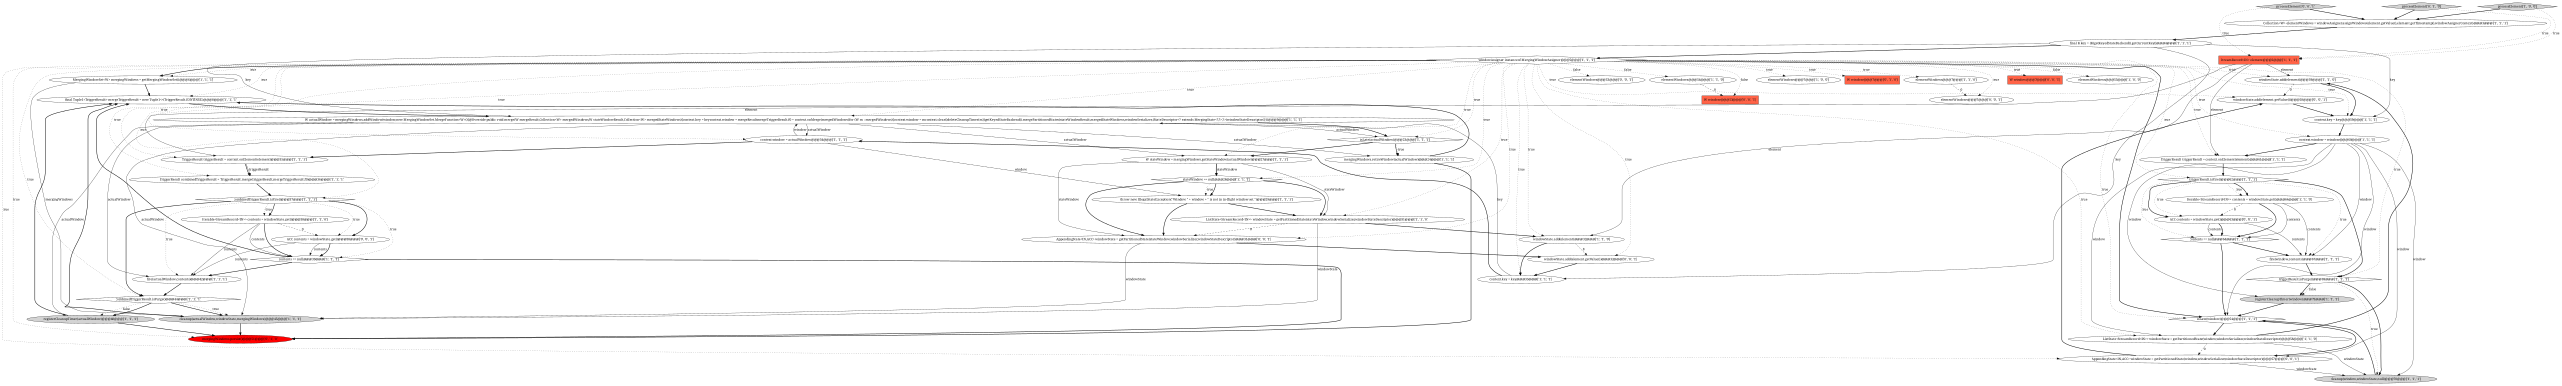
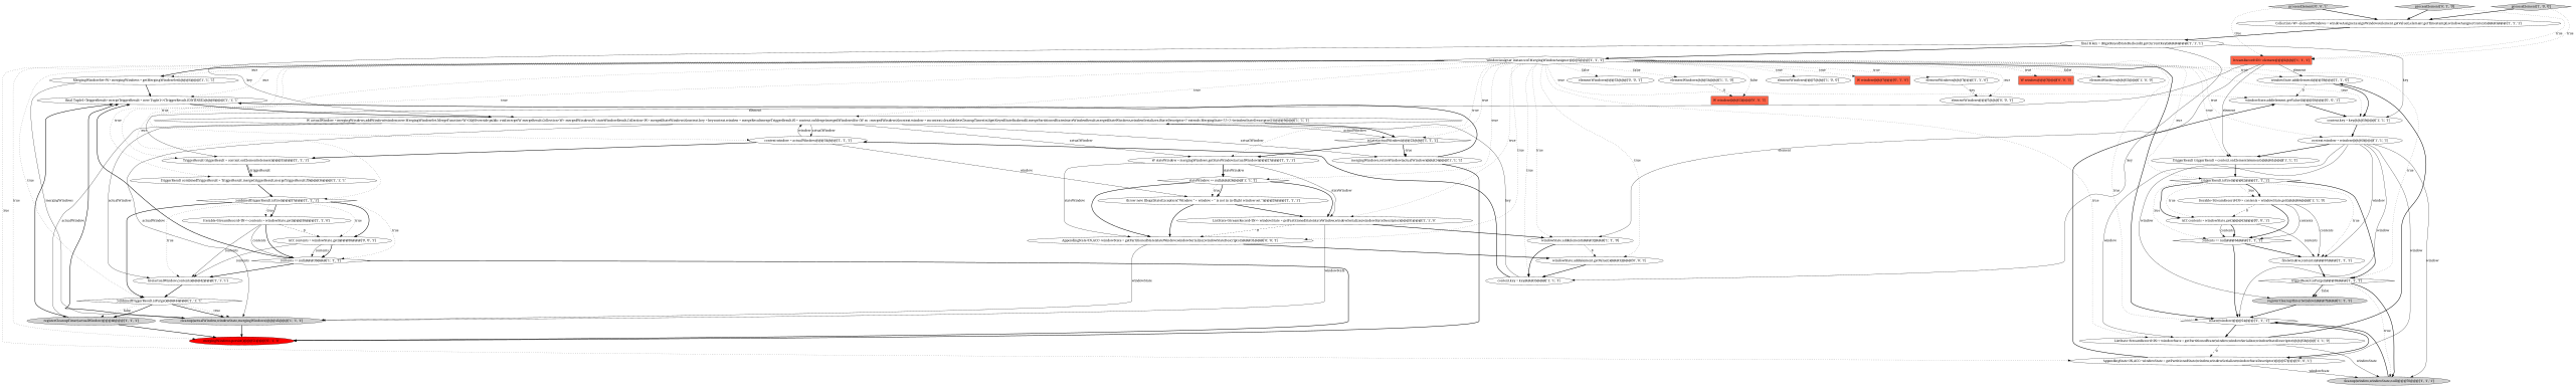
  digraph {
    fontname="Noto Serif"
    node [fillcolor=white fontname="Noto Serif" shape=ellipse style=filled]
    edge [fontname="Noto Serif" style=bold]
    n1 [label="windowState.add(element)@@@59@@@['1', '1', '0']"]
    n2 [label="windowState.add(element.getValue())@@@58@@@['0', '0', '1']"]
    n3 [label="context.key = key@@@59@@@['1', '1', '1']"]
    n4 [label="context.window = window@@@60@@@['1', '1', '1']"]
    n5 [label="contents == null@@@64@@@['1', '1', '1']" shape=diamond]
    n6 [label="isLate(window)@@@54@@@['1', '1', '1']" shape=diamond]
    n7 [label="fire(window,contents)@@@67@@@['1', '1', '1']"]
    n8 [label="ListState<StreamRecord<IN>> windowState = getPartitionedState(window,windowSerializer,windowStateDescriptor)@@@58@@@['1', '1', '0']"]
    n9 [label="AppendingState<IN,ACC> windowState = getPartitionedState(window,windowSerializer,windowStateDescriptor)@@@57@@@['0', '0', '1']"]
    n10 [label="triggerResult.isPurge()@@@69@@@['1', '1', '1']" shape=diamond]
    n11 [fillcolor=lightgray label="cleanup(actualWindow,windowState,mergingWindows)@@@45@@@['1', '1', '1']"]
    n12 [label="final Tuple1<TriggerResult> mergeTriggerResult = new Tuple1<>(TriggerResult.CONTINUE)@@@8@@@['1', '1', '1']"]
    n13 [fillcolor=red label="mergingWindows.persist()@@@51@@@['0', '1', '0']"]
    n14 [label="W actualWindow = mergingWindows.addWindow(window,new MergingWindowSet.MergeFunction<W>(){@Override public void merge(W mergeResult,Collection<W> mergedWindows,W stateWindowResult,Collection<W> mergedStateWindows){context.key = keycontext.window = mergeResultmergeTriggerResult.f0 = context.onMerge(mergedWindows)for (W m : mergedWindows){context.window = mcontext.clear()deleteCleanupTimer(m)}getKeyedStateBackend().mergePartitionedStates(stateWindowResult,mergedStateWindows,windowSerializer,(StateDescriptor<? extends MergingState<?,?>,?>)windowStateDescriptor)}})@@@9@@@['1', '1', '1']"]
    n15 [label="context.key = key@@@33@@@['1', '1', '1']"]
    n16 [label="context.window = actualWindow@@@34@@@['1', '1', '1']"]
    n17 [label="fire(actualWindow,contents)@@@42@@@['1', '1', '1']"]
    n18 [label="mergingWindows.retireWindow(actualWindow)@@@24@@@['1', '1', '1']"]
    n19 [label="isLate(actualWindow)@@@23@@@['1', '1', '1']" shape=diamond]
    n20 [label="W stateWindow = mergingWindows.getStateWindow(actualWindow)@@@27@@@['1', '1', '1']"]
    n21 [fillcolor=lightgray label="registerCleanupTimer(actualWindow)@@@48@@@['1', '1', '1']"]
    n22 [label="TriggerResult triggerResult = context.onElement(element)@@@35@@@['1', '1', '1']"]
    n23 [label="throw new IllegalStateException(\"Window \" + window + \" is not in in-flight window set.\")@@@29@@@['1', '1', '1']"]
    n24 [fillcolor=lightgray label="cleanup(window,windowState,null)@@@70@@@['1', '1', '1']"]
    n25 [label="Iterable<StreamRecord<IN>> contents = windowState.get()@@@38@@@['1', '1', '0']"]
    n26 [label="contents == null@@@39@@@['1', '1', '1']" shape=diamond]
    n27 [label="ACC contents = windowState.get()@@@38@@@['0', '0', '1']"]
    n28 [label="combinedTriggerResult.isPurge()@@@44@@@['1', '1', '1']" shape=diamond]
    n29 [label="stateWindow == null@@@28@@@['1', '1', '1']" shape=diamond]
    n30 [label="ListState<StreamRecord<IN>> windowState = getPartitionedState(stateWindow,windowSerializer,windowStateDescriptor)@@@31@@@['1', '1', '0']"]
    n31 [label="AppendingState<IN,ACC> windowState = getPartitionedState(stateWindow,windowSerializer,windowStateDescriptor)@@@31@@@['0', '0', '1']"]
    n32 [label="elementWindows@@@53@@@['0', '0', '1']"]
    n33 [label="Collection<W> elementWindows = windowAssigner.assignWindows(element.getValue(),element.getTimestamp(),windowAssignerContext)@@@3@@@['1', '1', '1']"]
    n34 [label="final K key = (K)getKeyedStateBackend().getCurrentKey()@@@4@@@['1', '1', '1']"]
    n35 [label="windowAssigner instanceof MergingWindowAssigner@@@5@@@['1', '1', '1']" shape=diamond]
    n36 [label="TriggerResult combinedTriggerResult = TriggerResult.merge(triggerResult,mergeTriggerResult.f0)@@@36@@@['1', '1', '1']"]
    n37 [label="combinedTriggerResult.isFire()@@@37@@@['1', '1', '1']" shape=diamond]
    n38 [fillcolor=lightgray label="registerCleanupTimer(window)@@@73@@@['1', '1', '1']"]
    n39 [label="ACC contents = windowState.get()@@@63@@@['0', '0', '1']"]
    n40 [label="windowState.add(element)@@@32@@@['1', '1', '0']"]
    n41 [label="windowState.add(element.getValue())@@@32@@@['0', '0', '1']"]
    n42 [label="elementWindows@@@54@@@['1', '1', '0']"]
    n43 [fillcolor=tomato label="W window@@@53@@@['0', '0', '1']" shape=box]
    n44 [label="TriggerResult triggerResult = context.onElement(element)@@@61@@@['1', '1', '1']"]
    n45 [label="elementWindows@@@7@@@['1', '0', '0']"]
    n46 [fillcolor=tomato label="W window@@@7@@@['0', '1', '0']" shape=box]
    n47 [label="elementWindows@@@7@@@['1', '1', '0']"]
    n48 [label="elementWindows@@@7@@@['0', '0', '1']"]
    n49 [label="triggerResult.isFire()@@@62@@@['1', '1', '1']" shape=diamond]
    n50 [fillcolor=tomato label="W window@@@7@@@['0', '0', '1']" shape=box]
    n51 [label="MergingWindowSet<W> mergingWindows = getMergingWindowSet()@@@6@@@['1', '1', '1']"]
    n52 [label="elementWindows@@@53@@@['1', '0', '0']"]
    n53 [label="Iterable<StreamRecord<IN>> contents = windowState.get()@@@64@@@['1', '1', '0']"]
    n54 [fillcolor=lightgray label="processElement['1', '0', '0']" shape=diamond]
    n55 [fillcolor=tomato label="StreamRecord<IN> element@@@2@@@['1', '1', '1']" shape=box]
    n56 [fillcolor=lightgray label="processElement['0', '0', '1']" shape=diamond]
    n57 [fillcolor=lightgray label="processElement['0', '1', '0']" shape=diamond]
    n1 -> n2 [label=0 style=dashed]
    n1 -> n3
    n2 -> n3
    n3 -> n4
    n4 -> n6 [label=window style=solid]
    n4 -> n7 [label=window style=solid]
    n4 -> n8 [label=window style=solid]
    n4 -> n9 [label=window style=solid]
    n4 -> n24 [label=window style=solid]
    n4 -> n38 [label=window style=solid]
    n4 -> n44
    n5 -> n6
    n5 -> n7
    n6 -> n8
    n6 -> n9
    n7 -> n10
    n8 -> n1
    n8 -> n9 [label=0 style=dashed]
    n8 -> n24 [label=windowState style=solid]
    n9 -> n2
    n9 -> n24 [label=windowState style=solid]
    n10 -> n24 [label=true style=dotted]
    n10 -> n24
    n10 -> n38
    n10 -> n38 [label=false style=dotted]
    n11 -> n12
    n11 -> n13
    n12 -> n14
    n14 -> n11 [label=actualWindow style=solid]
    n14 -> n16 [label=actualWindow style=solid]
    n14 -> n17 [label=actualWindow style=solid]
    n14 -> n18 [label=actualWindow style=solid]
    n14 -> n19 [label=actualWindow style=solid]
    n14 -> n19
    n14 -> n20 [label=actualWindow style=solid]
    n14 -> n21 [label=actualWindow style=solid]
    n15 -> n14 [label=key style=solid]
    n15 -> n16
    n16 -> n14 [label=window style=solid]
    n16 -> n22
    n16 -> n23 [label=window style=solid]
    n17 -> n28
    n18 -> n12
    n18 -> n13
    n19 -> n18 [label=true style=dotted]
    n19 -> n18
    n19 -> n20
    n20 -> n29
    n20 -> n29 [label=stateWindow style=solid]
    n20 -> n30 [label=stateWindow style=solid]
    n20 -> n31 [label=stateWindow style=solid]
    n21 -> n12
    n21 -> n13
    n22 -> n36 [label=triggerResult style=solid]
    n22 -> n36
    n23 -> n30
    n23 -> n31
    n24 -> n6
    n25 -> n17 [label=contents style=solid]
    n25 -> n26
    n25 -> n26 [label=contents style=solid]
    n25 -> n27 [label=0 style=dashed]
    n26 -> n12
    n26 -> n13
    n26 -> n17
    n27 -> n17 [label=contents style=solid]
    n27 -> n26 [label=contents style=solid]
    n27 -> n26
    n28 -> n11
    n28 -> n11 [label=true style=dotted]
    n28 -> n21
    n28 -> n21 [label=false style=dotted]
    n29 -> n23 [label=true style=dotted]
    n29 -> n23
    n29 -> n30
    n29 -> n31
    n30 -> n11 [label=windowState style=solid]
    n30 -> n31 [label=0 style=dashed]
    n30 -> n40
    n31 -> n11 [label=windowState style=solid]
    n31 -> n41
    n33 -> n34
    n34 -> n3 [label=key style=solid]
    n34 -> n14 [label=key style=solid]
    n34 -> n15 [label=key style=solid]
    n34 -> n35
    n35 -> n1 [label=true style=dotted]
    n35 -> n2 [label=true style=dotted]
    n35 -> n3 [label=true style=dotted]
    n35 -> n4 [label=true style=dotted]
    n35 -> n6 [label=true style=dotted]
    n35 -> n6
    n35 -> n8 [label=true style=dotted]
    n35 -> n9 [label=true style=dotted]
    n35 -> n10 [label=true style=dotted]
    n35 -> n12 [label=true style=dotted]
    n35 -> n13 [label=true style=dotted]
    n35 -> n14 [label=true style=dotted]
    n35 -> n15 [label=true style=dotted]
    n35 -> n16 [label=true style=dotted]
    n35 -> n19 [label=true style=dotted]
    n35 -> n20 [label=true style=dotted]
    n35 -> n22 [label=true style=dotted]
    n35 -> n28 [label=true style=dotted]
    n35 -> n29 [label=true style=dotted]
    n35 -> n30 [label=true style=dotted]
    n35 -> n31 [label=true style=dotted]
    n35 -> n32 [label=false style=dotted]
    n35 -> n36 [label=true style=dotted]
    n35 -> n37 [label=true style=dotted]
    n35 -> n40 [label=true style=dotted]
    n35 -> n41 [label=true style=dotted]
    n35 -> n42 [label=false style=dotted]
    n35 -> n43 [label=false style=dotted]
    n35 -> n44 [label=true style=dotted]
    n35 -> n45 [label=true style=dotted]
    n35 -> n46 [label=true style=dotted]
    n35 -> n47 [label=true style=dotted]
    n35 -> n48 [label=true style=dotted]
    n35 -> n49 [label=true style=dotted]
    n35 -> n50 [label=true style=dotted]
    n35 -> n51 [label=true style=dotted]
    n35 -> n51
    n35 -> n52 [label=false style=dotted]
    n36 -> n37
    n37 -> n17 [label=true style=dotted]
    n37 -> n25 [label=true style=dotted]
    n37 -> n25
    n37 -> n26 [label=true style=dotted]
    n37 -> n27
    n37 -> n27 [label=true style=dotted]
    n37 -> n28
    n38 -> n6
    n39 -> n5 [label=contents style=solid]
    n39 -> n5
    n39 -> n7 [label=contents style=solid]
    n40 -> n15
    n40 -> n41 [label=8 style=dashed]
    n41 -> n15
    n42 -> n43 [label=0 style=dashed]
    n44 -> n49
-   n47 -> n48 [label=0 style=dashed]
+   n47 -> n48 [label=key style=dashed]
    n49 -> n5 [label=true style=dotted]
    n49 -> n7 [label=true style=dotted]
    n49 -> n10
    n49 -> n39
    n49 -> n39 [label=true style=dotted]
    n49 -> n53 [label=true style=dotted]
    n49 -> n53
    n51 -> n11 [label=mergingWindows style=solid]
    n51 -> n12
    n53 -> n5 [label=contents style=solid]
    n53 -> n5
    n53 -> n7 [label=contents style=solid]
    n53 -> n39 [label=0 style=dashed]
    n54 -> n33
    n54 -> n55 [label=true style=dotted]
    n55 -> n1 [label=element style=solid]
    n55 -> n22 [label=element style=solid]
    n55 -> n40 [label=element style=solid]
    n55 -> n44 [label=element style=solid]
    n56 -> n33
    n56 -> n55 [label=true style=dotted]
    n57 -> n33
    n57 -> n55 [label=true style=dotted]
  }
